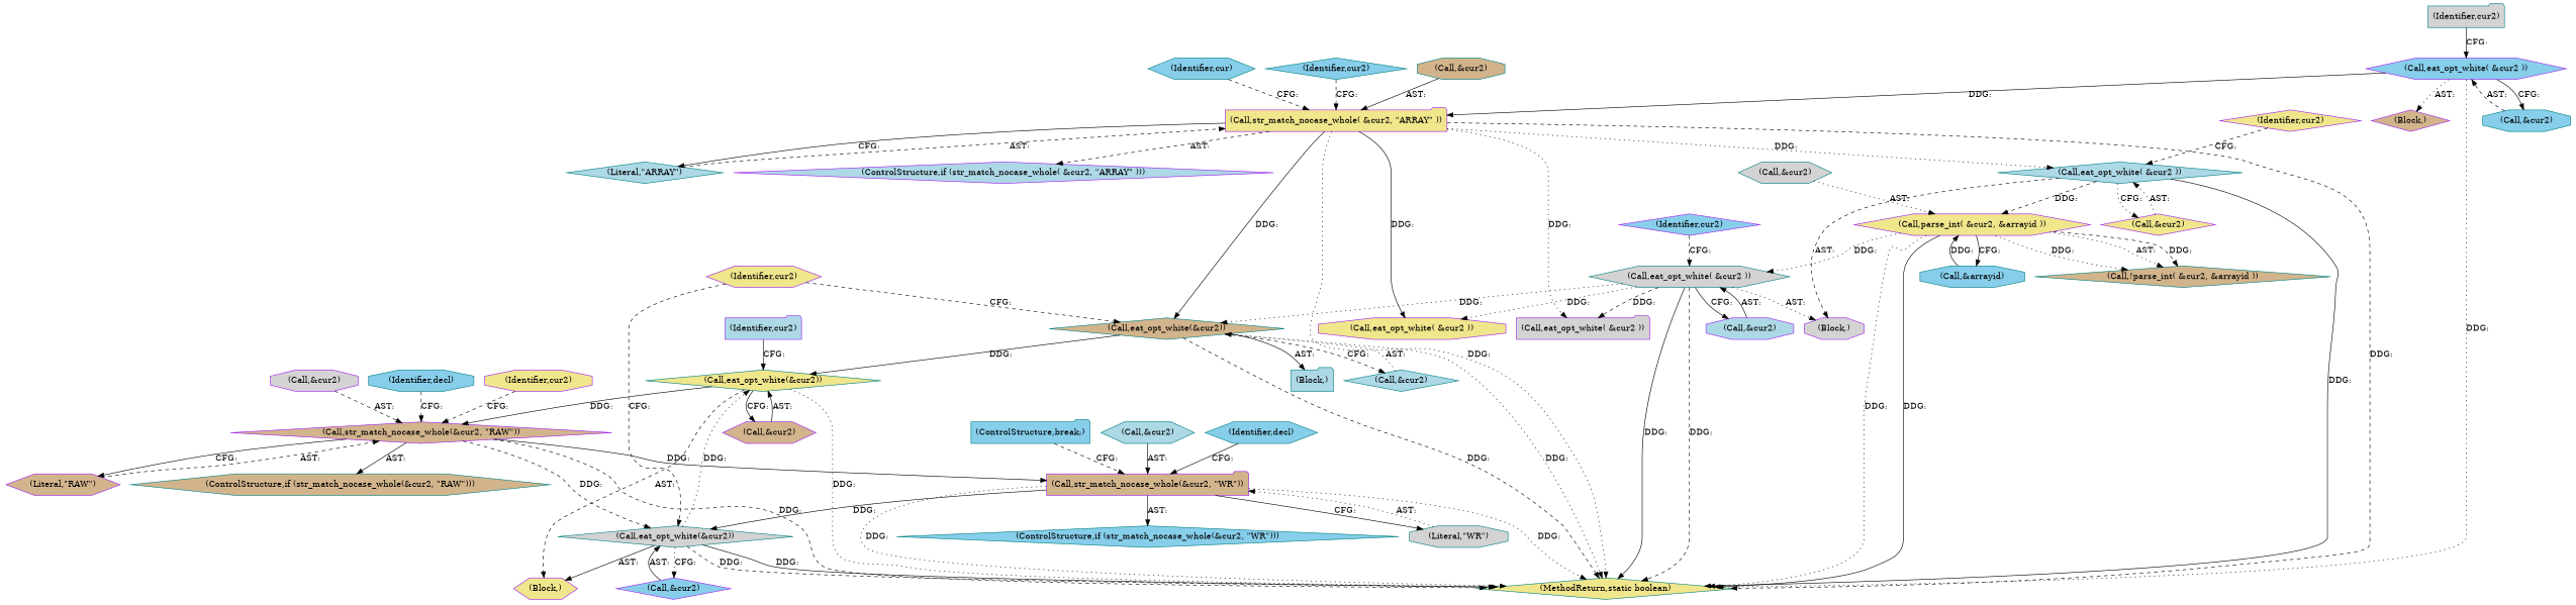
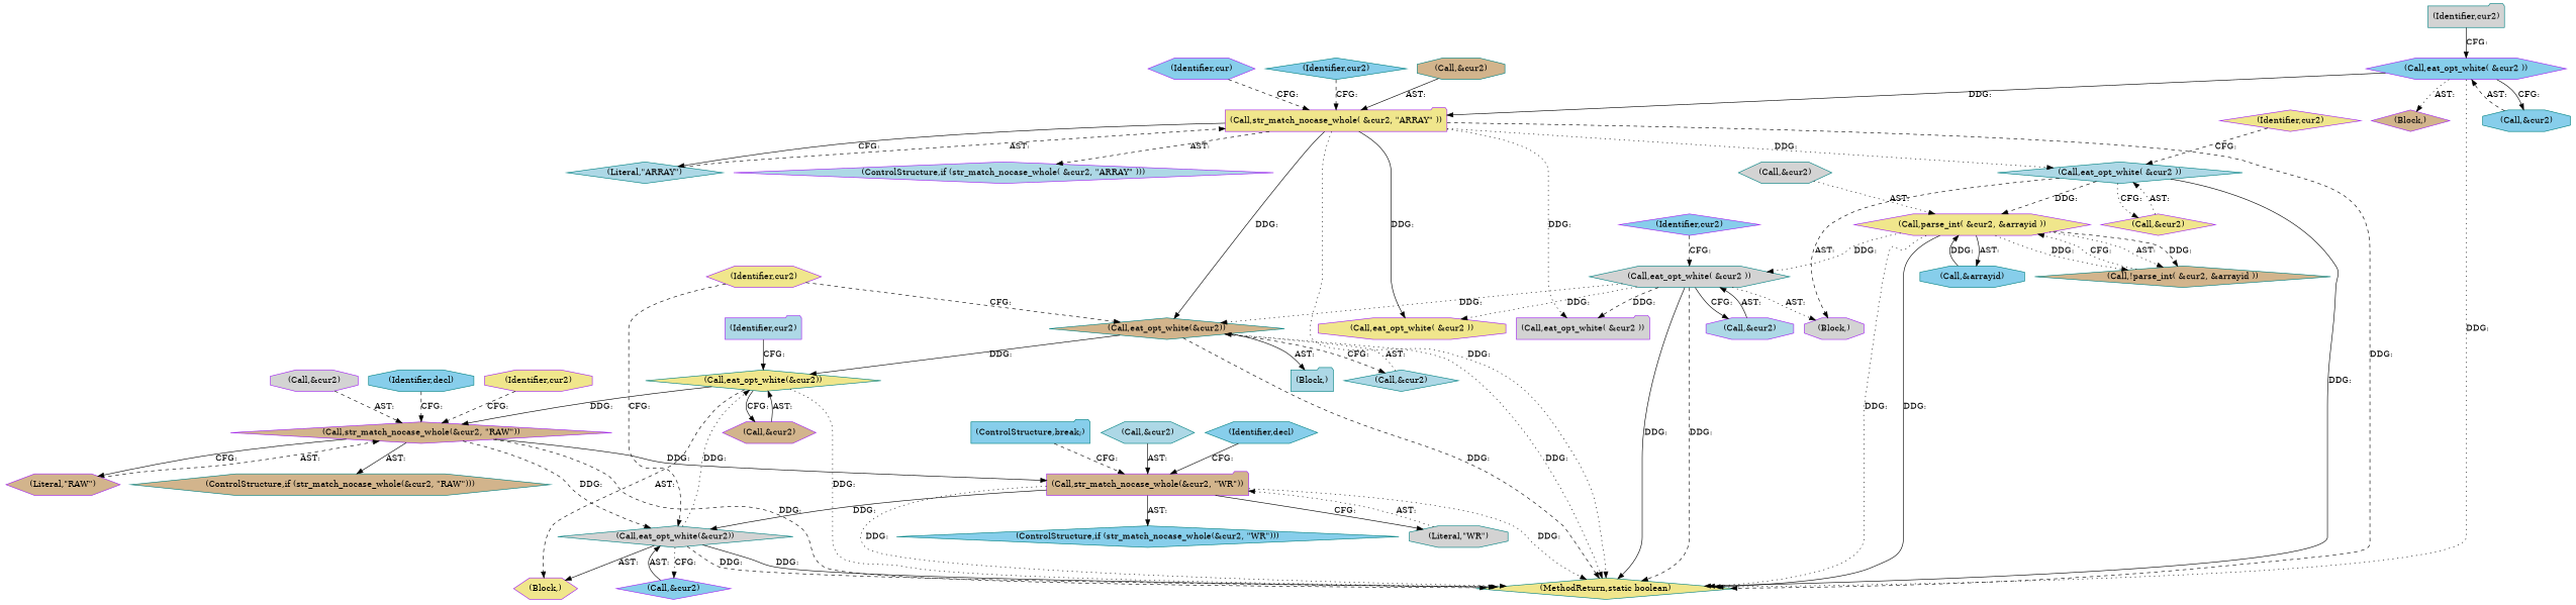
  digraph {
    node [color=teal fillcolor=skyblue shape=diamond style=filled]
    edge [style=solid]
    n1 [fillcolor=tan label="(Call,eat_opt_white(&cur2))"]
    n2 [fillcolor=khaki label="(Call,eat_opt_white(&cur2))"]
    n3 [fillcolor=lightblue label="(Call,&cur2)"]
    n4 [fillcolor=lightblue label="(Block,)" shape=folder]
    n5 [fillcolor=khaki label="(MethodReturn,static boolean)"]
    n6 [color=purple fillcolor=tan label="(Call,str_match_nocase_whole(&cur2, \"RAW\"))"]
    n7 [color=purple fillcolor=tan label="(Call,&cur2)" shape=hexagon]
    n8 [color=purple fillcolor=khaki label="(Block,)" shape=hexagon]
    n9 [color=purple fillcolor=khaki label="(Call,str_match_nocase_whole( &cur2, \"ARRAY\" ))" shape=folder]
    n10 [fillcolor=lightblue label="(Call,eat_opt_white( &cur2 ))"]
    n11 [color=purple fillcolor=lightblue label="(ControlStructure,if (str_match_nocase_whole( &cur2, \"ARRAY\" )))"]
    n12 [color=purple fillcolor=lightgrey label="(Call,eat_opt_white( &cur2 ))" shape=folder]
    n13 [fillcolor=lightblue label="(Literal,\"ARRAY\")"]
    n14 [color=purple fillcolor=khaki label="(Call,eat_opt_white( &cur2 ))" shape=octagon]
    n15 [color=purple fillcolor=lightgrey label="(Block,)" shape=octagon]
    n16 [color=purple fillcolor=khaki label="(Call,parse_int( &cur2, &arrayid ))" shape=hexagon]
    n17 [color=purple fillcolor=khaki label="(Call,&cur2)"]
    n18 [color=purple label="(Call,eat_opt_white( &cur2 ))" shape=hexagon]
    n19 [color=purple fillcolor=tan label="(Block,)"]
    n20 [label="(Call,&cur2)" shape=octagon]
    n21 [fillcolor=lightgrey label="(Call,eat_opt_white( &cur2 ))" shape=hexagon]
    n22 [color=purple fillcolor=lightblue label="(Call,&cur2)" shape=octagon]
    n23 [label="(Call,&arrayid)" shape=octagon]
    n24 [fillcolor=tan label="(Call,!parse_int( &cur2, &arrayid ))"]
    n25 [color=purple fillcolor=tan label="(Call,str_match_nocase_whole(&cur2, \"WR\"))" shape=folder]
    n26 [fillcolor=lightgrey label="(Call,eat_opt_white(&cur2))"]
    n27 [fillcolor=tan label="(ControlStructure,if (str_match_nocase_whole(&cur2, \"RAW\")))" shape=hexagon]
    n28 [color=purple fillcolor=tan label="(Literal,\"RAW\")" shape=hexagon]
    n29 [fillcolor=lightgrey label="(Literal,\"WR\")" shape=octagon]
    n30 [label="(ControlStructure,if (str_match_nocase_whole(&cur2, \"WR\")))"]
    n31 [color=purple label="(Call,&cur2)"]
    n32 [fillcolor=lightblue label="(Call,&cur2)" shape=hexagon]
    n33 [fillcolor=lightgrey label="(Call,&cur2)" shape=hexagon]
    n34 [color=purple label="(Identifier,cur2)"]
    n35 [color=purple fillcolor=khaki label="(Identifier,cur2)" shape=octagon]
-   n36 [label="(Identifier,cur)" shape=hexagon]
+   n36 [color=purple label="(Identifier,cur)" shape=hexagon]
    n37 [fillcolor=lightgrey label="(Identifier,cur2)" shape=folder]
    n38 [color=purple fillcolor=khaki label="(Identifier,cur2)"]
    n39 [label="(Identifier,decl)" shape=hexagon]
    n40 [label="(Identifier,cur2)"]
    n41 [color=purple fillcolor=khaki label="(Identifier,cur2)" shape=hexagon]
    n42 [color=purple fillcolor=lightblue label="(Identifier,cur2)" shape=folder]
    n43 [label="(ControlStructure,break;)" shape=folder]
    n44 [fillcolor=tan label="(Call,&cur2)" shape=octagon]
    n45 [color=purple fillcolor=lightgrey label="(Call,&cur2)" shape=octagon]
    n46 [label="(Identifier,decl)" shape=octagon]
    n1 -> n2 [label="DDG: "]
    n1 -> n3 [label="CFG: " style=dashed]
    n1 -> n4 [label="AST: "]
    n1 -> n5 [label="DDG: " style=dotted]
    n1 -> n5 [label="DDG: " style=dashed]
    n2 -> n5 [label="DDG: " style=dotted]
    n2 -> n6 [label="DDG: "]
    n2 -> n7 [label="CFG: "]
    n2 -> n8 [label="AST: " style=dashed]
    n3 -> n1 [label="AST: " style=dotted]
    n6 -> n5 [label="DDG: " style=dashed]
    n6 -> n25 [label="DDG: "]
    n6 -> n26 [label="DDG: " style=dashed]
    n6 -> n27 [label="AST: "]
    n6 -> n28 [label="CFG: "]
    n7 -> n2 [label="AST: "]
    n9 -> n1 [label="DDG: "]
    n9 -> n5 [label="DDG: " style=dashed]
    n9 -> n5 [label="DDG: " style=dotted]
    n9 -> n10 [label="DDG: " style=dotted]
    n9 -> n11 [label="AST: " style=dashed]
    n9 -> n12 [label="DDG: " style=dotted]
    n9 -> n13 [label="CFG: "]
    n9 -> n14 [label="DDG: "]
    n10 -> n5 [label="DDG: "]
    n10 -> n15 [label="AST: " style=dashed]
    n10 -> n16 [label="DDG: " style=dashed]
    n10 -> n17 [label="CFG: " style=dotted]
    n13 -> n9 [label="AST: " style=dashed]
    n16 -> n5 [label="DDG: "]
    n16 -> n5 [label="DDG: " style=dotted]
    n16 -> n21 [label="DDG: " style=dotted]
-   n16 -> n23 [label="CFG: "]
+   n16 -> n23 [label="AST: "]
    n16 -> n24 [label="AST: " style=dotted]
    n16 -> n24 [label="DDG: " style=dashed]
    n16 -> n24 [label="DDG: " style=dotted]
    n17 -> n10 [label="AST: " style=dotted]
    n18 -> n5 [label="DDG: " style=dotted]
    n18 -> n9 [label="DDG: "]
    n18 -> n19 [label="AST: " style=dotted]
    n18 -> n20 [label="CFG: "]
    n20 -> n18 [label="AST: " style=dashed]
    n21 -> n1 [label="DDG: " style=dotted]
    n21 -> n5 [label="DDG: " style=dashed]
    n21 -> n5 [label="DDG: "]
    n21 -> n12 [label="DDG: " style=dashed]
    n21 -> n14 [label="DDG: " style=dotted]
    n21 -> n15 [label="AST: " style=dotted]
    n21 -> n22 [label="CFG: "]
    n22 -> n21 [label="AST: "]
    n23 -> n16 [label="DDG: "]
+   n24 -> n16 [label="CFG: " style=dotted]
    n25 -> n5 [label="DDG: " style=dotted]
    n25 -> n5 [label="DDG: " style=dotted]
    n25 -> n26 [label="DDG: "]
    n25 -> n29 [label="CFG: "]
    n25 -> n30 [label="AST: "]
    n26 -> n2 [label="DDG: " style=dotted]
    n26 -> n5 [label="DDG: "]
    n26 -> n5 [label="DDG: " style=dashed]
    n26 -> n8 [label="AST: "]
    n26 -> n31 [label="CFG: " style=dotted]
    n28 -> n6 [label="AST: " style=dashed]
    n29 -> n25 [label="AST: " style=dotted]
    n31 -> n26 [label="AST: "]
    n32 -> n25 [label="AST: "]
    n33 -> n16 [label="AST: " style=dotted]
    n34 -> n21 [label="CFG: " style=dashed]
    n35 -> n6 [label="CFG: " style=dashed]
    n36 -> n9 [label="CFG: " style=dashed]
    n37 -> n18 [label="CFG: "]
    n38 -> n10 [label="CFG: " style=dashed]
    n39 -> n25 [label="CFG: "]
    n40 -> n9 [label="CFG: " style=dashed]
    n41 -> n1 [label="CFG: " style=dashed]
    n41 -> n26 [label="CFG: " style=dashed]
    n42 -> n2 [label="CFG: "]
    n43 -> n25 [label="CFG: " style=dashed]
    n44 -> n9 [label="AST: "]
    n45 -> n6 [label="AST: " style=dashed]
    n46 -> n6 [label="CFG: " style=dashed]
  }
